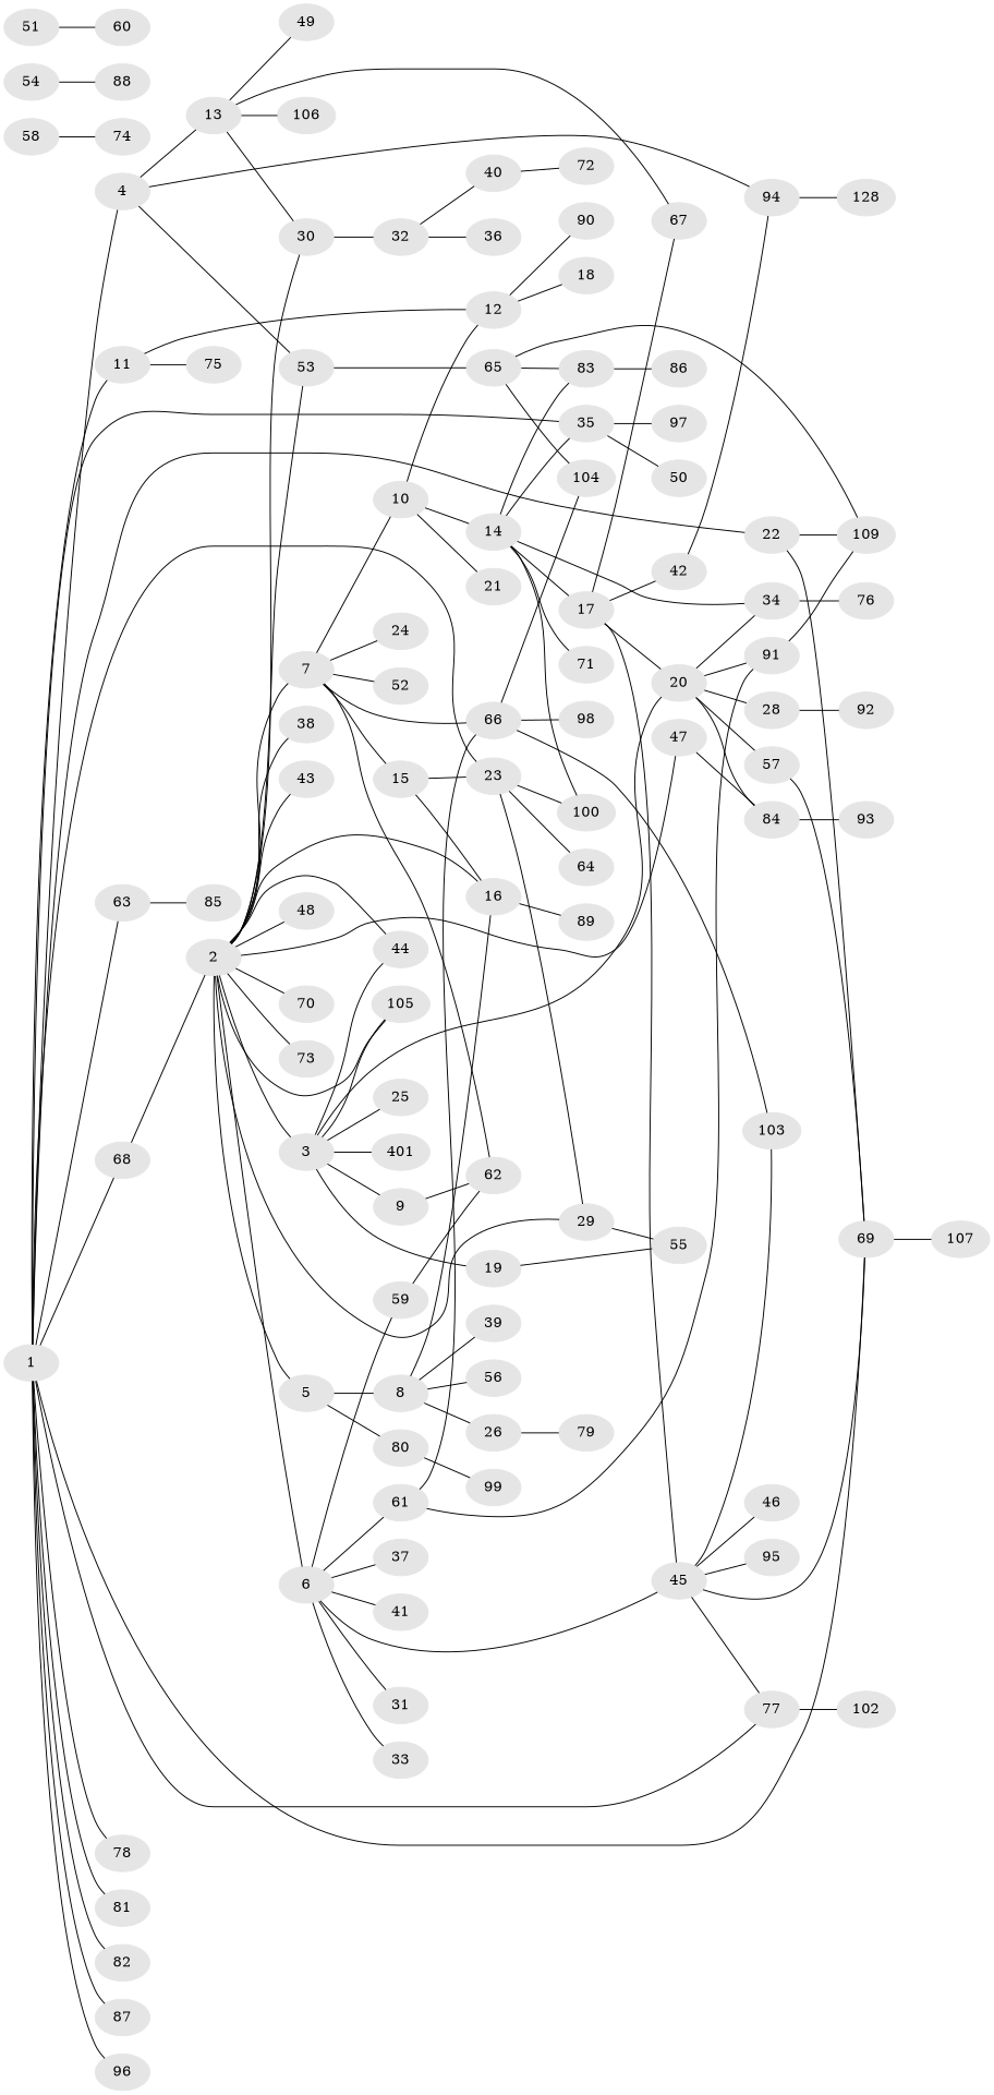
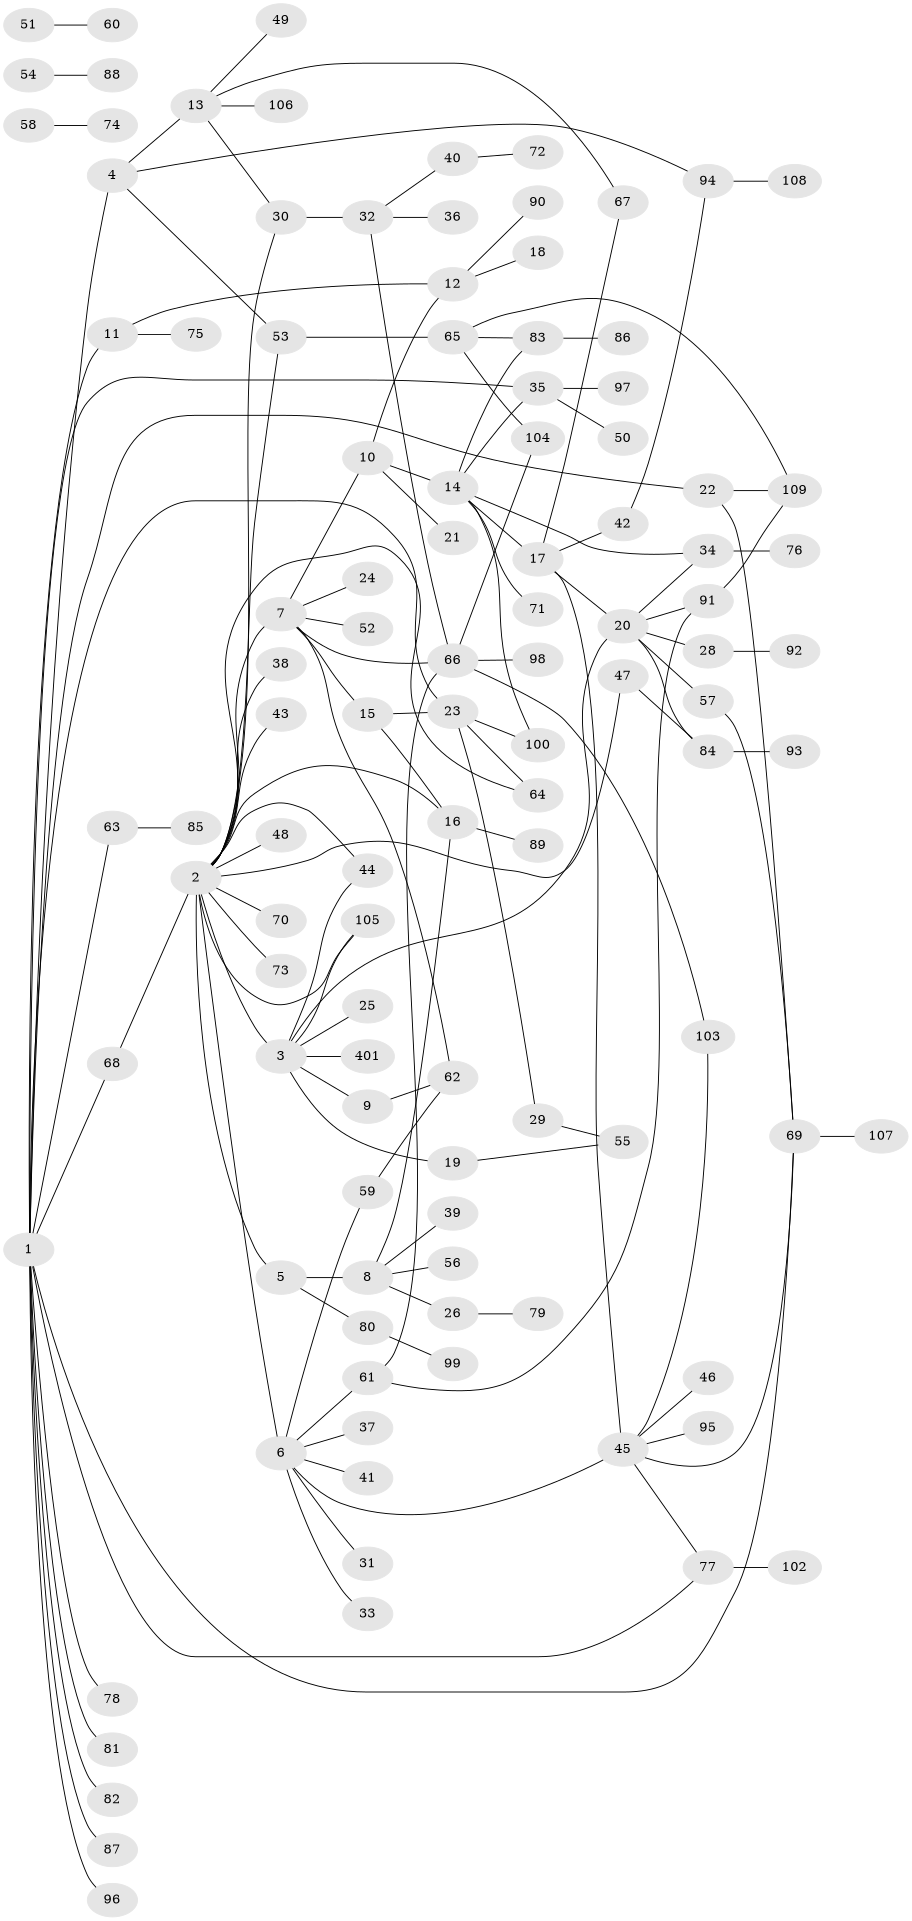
  graph {
    rankdir=LR
    node [color=gray90 style=filled]
    1
    4
    11
    22
    23
    35
    63
    68
    69
    77
    78
    81
    82
    87
    96
    2
    3
    5
    6
    7
    16
    30
    38
    43
    44
    47
    48
    53
    64
    70
    73
    105
    13
    94
    12
    75
    109
    100
    29
    50
    97
    85
    107
    102
    9
    19
    20
    25
    n49 [label=401]
    8
    80
    31
    33
    37
    41
    45
    59
    61
    10
    15
    24
    52
    62
    66
    89
    32
    84
    65
    55
    34
    28
    57
    91
    49
    67
    106
-   108 [label=128]
+   108
    26
    39
    56
    99
    46
    95
    103
    14
    21
    104
    98
    79
    18
    90
    17
    71
    83
    58
    74
    42
    76
    86
    54
    88
    92
    93
    36
    40
    51
    60
    72
    1 -- 4
    1 -- 11
    1 -- 22
    1 -- 23
    1 -- 35
    1 -- 63
    1 -- 68
    1 -- 69
    1 -- 77
    1 -- 78
    1 -- 81
    1 -- 82
    1 -- 87
    1 -- 96
    4 -- 53
    4 -- 13
    4 -- 94
    11 -- 12
    11 -- 75
    22 -- 69
    22 -- 109
    23 -- 64
    23 -- 100
    23 -- 29
    35 -- 50
    35 -- 97
    63 -- 85
    68 -- 2
    69 -- 107
    77 -- 102
    2 -- 3
    2 -- 5
    2 -- 6
    2 -- 7
    2 -- 16
    2 -- 30
    2 -- 38
    2 -- 43
    2 -- 44
    2 -- 47
    2 -- 48
    2 -- 53
-   2 -- 29
+   2 -- 64
    2 -- 70
    2 -- 73
    2 -- 105
    3 -- 44
    3 -- 105
    3 -- 9
    3 -- 19
    3 -- 20
    3 -- 25
    3 -- n49
    5 -- 8
    5 -- 80
    6 -- 31
    6 -- 33
    6 -- 37
    6 -- 41
    6 -- 45
    6 -- 59
    6 -- 61
    7 -- 10
    7 -- 15
    7 -- 24
    7 -- 52
    7 -- 62
    7 -- 66
    16 -- 89
    30 -- 32
    47 -- 84
    53 -- 65
    13 -- 30
    13 -- 49
    13 -- 67
    13 -- 106
    94 -- 108
    12 -- 18
    12 -- 90
    29 -- 55
    9 -- 62
    19 -- 55
    20 -- 84
    20 -- 34
    20 -- 28
    20 -- 57
    20 -- 91
    8 -- 16
    8 -- 26
    8 -- 39
    8 -- 56
    80 -- 99
    45 -- 69
    45 -- 77
    45 -- 46
    45 -- 95
    45 -- 103
    59 -- 62
    61 -- 66
    61 -- 91
    10 -- 12
    10 -- 14
    10 -- 21
    15 -- 23
    15 -- 16
    66 -- 103
    66 -- 104
    66 -- 98
+   32 -- 66
    32 -- 36
    32 -- 40
    84 -- 93
    65 -- 109
    65 -- 104
    65 -- 83
    34 -- 76
    28 -- 92
    57 -- 69
    91 -- 109
    26 -- 79
    14 -- 35
    14 -- 100
    14 -- 34
    14 -- 17
    14 -- 71
    14 -- 83
    17 -- 20
    17 -- 45
    17 -- 67
    17 -- 42
    83 -- 86
    58 -- 74
    42 -- 94
    54 -- 88
    40 -- 72
    51 -- 60
  }
